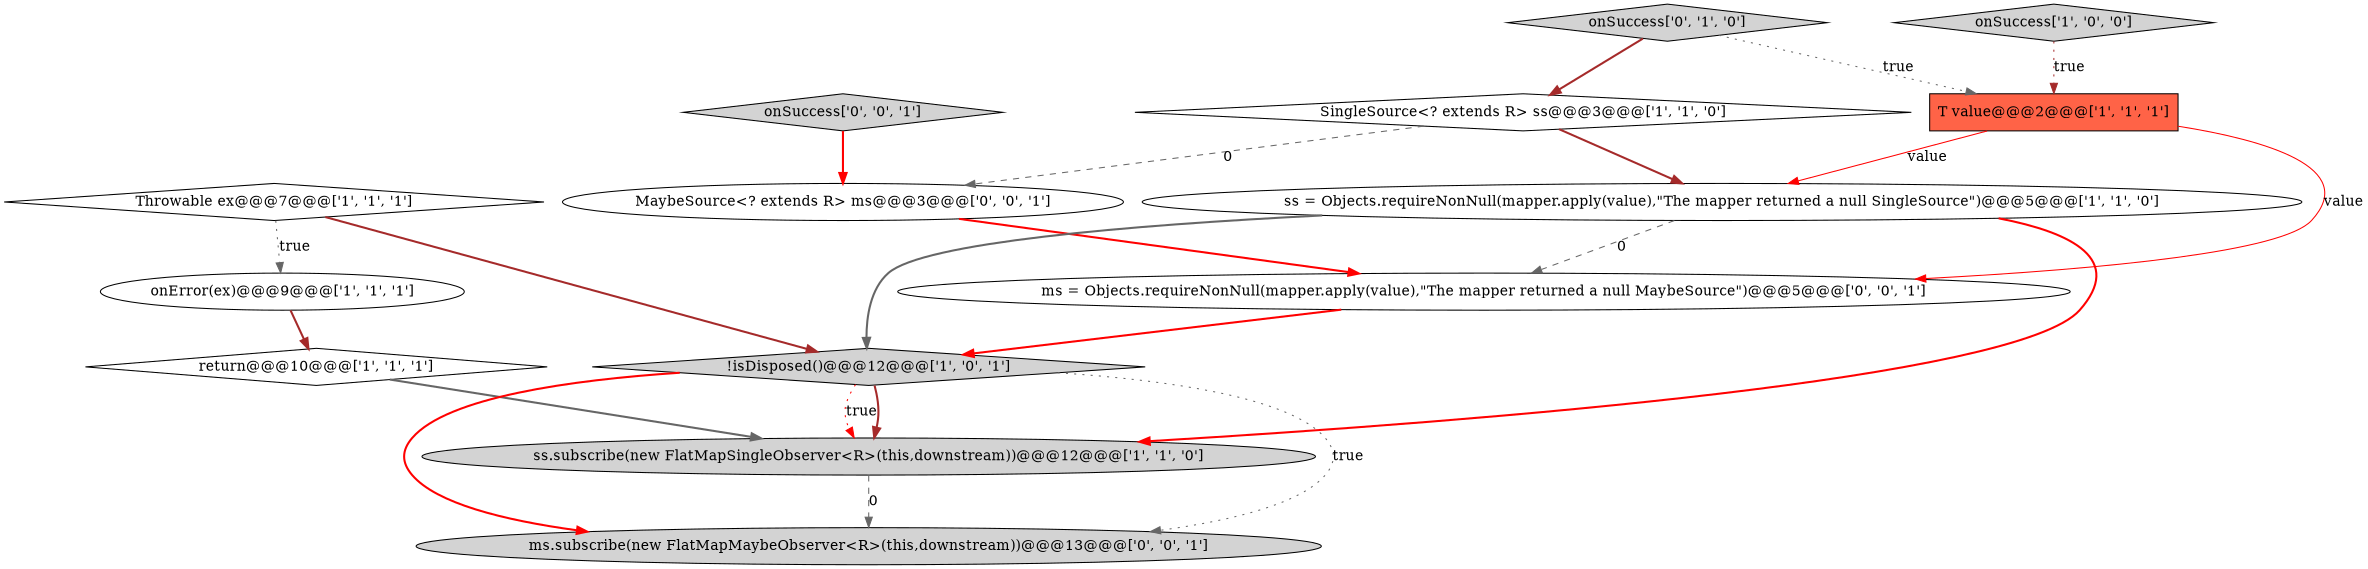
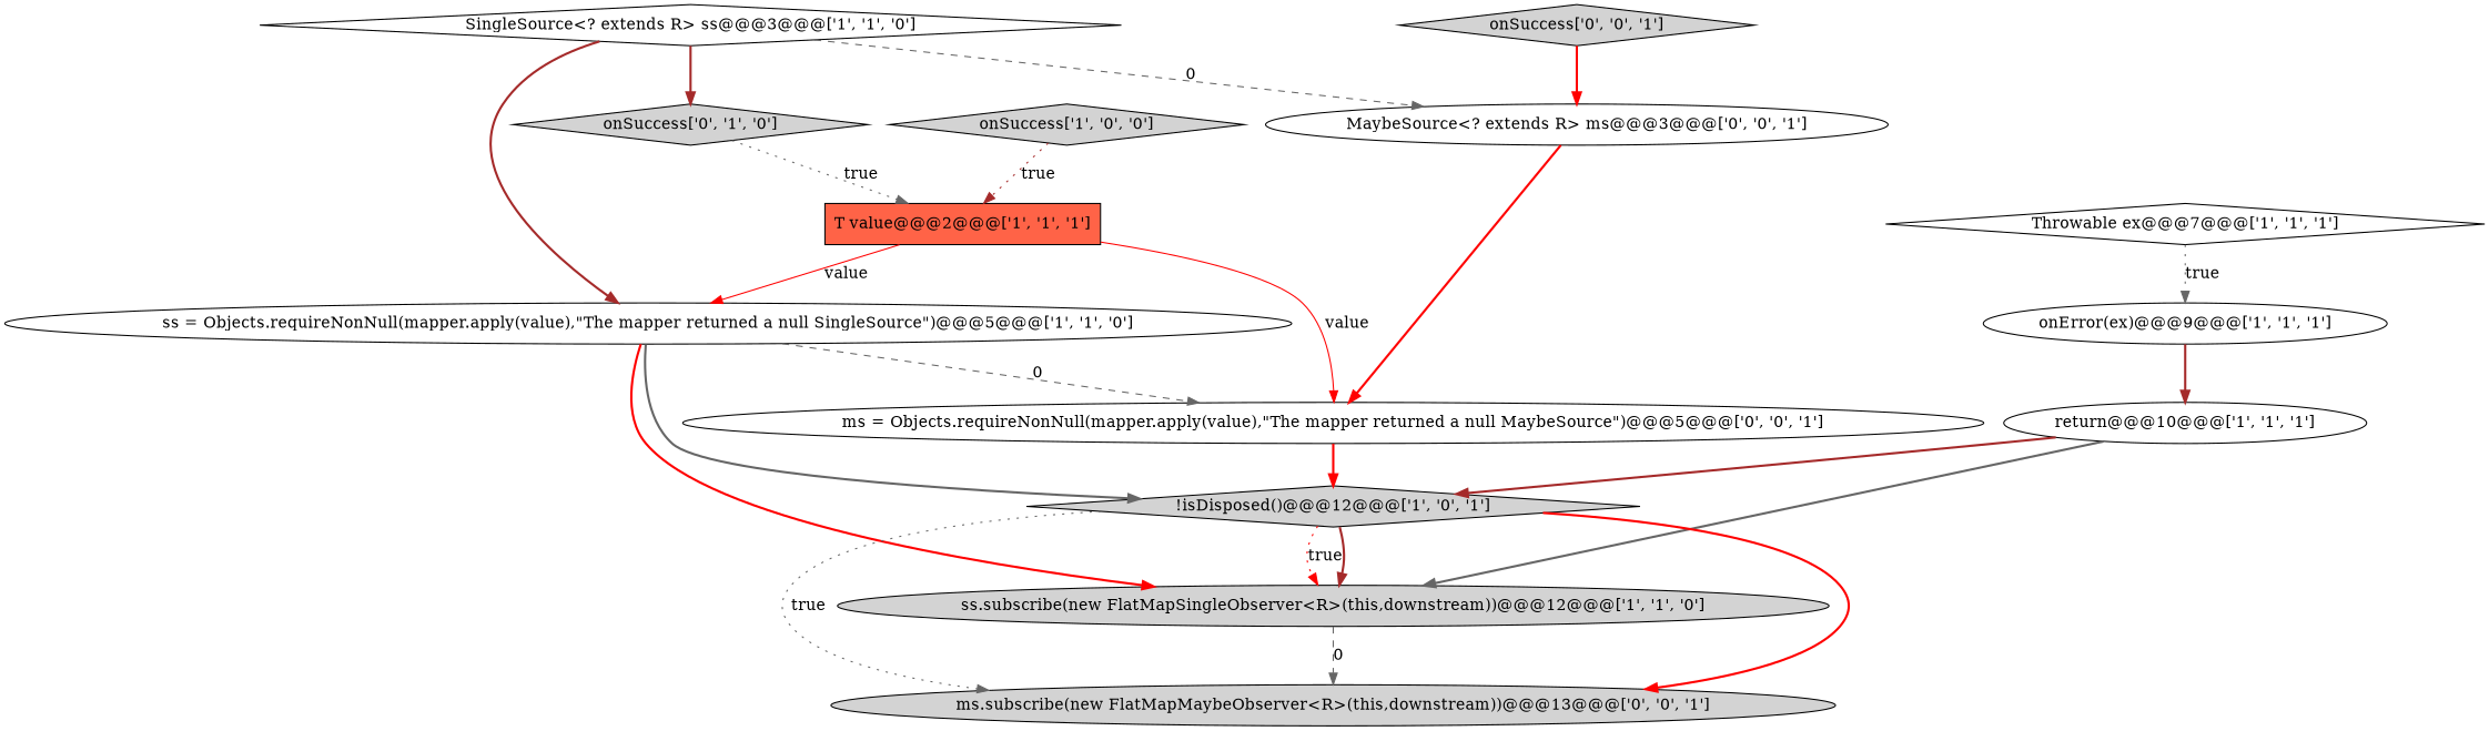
  digraph {
    node [fillcolor=white shape=ellipse style=filled]
    edge [color=gray40 style=bold]
    n1 [fillcolor=lightgray label="ms.subscribe(new FlatMapMaybeObserver<R>(this,downstream))@@@13@@@['0', '0', '1']"]
    n2 [fillcolor=lightgray label="ss.subscribe(new FlatMapSingleObserver<R>(this,downstream))@@@12@@@['1', '1', '0']"]
    n3 [fillcolor=lightgray label="onSuccess['0', '1', '0']" shape=diamond]
    n4 [label="SingleSource<? extends R> ss@@@3@@@['1', '1', '0']" shape=diamond]
    n5 [fillcolor=tomato label="T value@@@2@@@['1', '1', '1']" shape=box]
    n6 [label="MaybeSource<? extends R> ms@@@3@@@['0', '0', '1']"]
    n7 [label="ss = Objects.requireNonNull(mapper.apply(value),\"The mapper returned a null SingleSource\")@@@5@@@['1', '1', '0']"]
    n8 [label="ms = Objects.requireNonNull(mapper.apply(value),\"The mapper returned a null MaybeSource\")@@@5@@@['0', '0', '1']"]
    n9 [label="onError(ex)@@@9@@@['1', '1', '1']"]
-   n10 [label="return@@@10@@@['1', '1', '1']" shape=diamond]
+   n10 [label="return@@@10@@@['1', '1', '1']"]
    n11 [fillcolor=lightgray label="onSuccess['0', '0', '1']" shape=diamond]
    n12 [fillcolor=lightgray label="!isDisposed()@@@12@@@['1', '0', '1']" shape=diamond]
    n13 [fillcolor=lightgray label="onSuccess['1', '0', '0']" shape=diamond]
    n14 [label="Throwable ex@@@7@@@['1', '1', '1']" shape=diamond]
    n2 -> n1 [label=0 style=dashed]
-   n3 -> n4 [color=brown]
+   n4 -> n3 [color=brown]
    n3 -> n5 [label=true style=dotted]
    n4 -> n6 [label=0 style=dashed]
    n4 -> n7 [color=brown]
    n5 -> n7 [color=red label=value style=solid]
    n5 -> n8 [color=red label=value style=solid]
    n6 -> n8 [color=red]
    n7 -> n2 [color=red]
    n7 -> n8 [label=0 style=dashed]
    n7 -> n12
    n8 -> n12 [color=red]
    n9 -> n10 [color=brown]
    n10 -> n2
-   n14 -> n12 [color=brown]
+   n10 -> n12 [color=brown]
    n11 -> n6 [color=red]
    n12 -> n1 [label=true style=dotted]
    n12 -> n1 [color=red]
    n12 -> n2 [color=red label=true style=dotted]
    n12 -> n2 [color=brown]
    n13 -> n5 [color=brown label=true style=dotted]
    n14 -> n9 [label=true style=dotted]
  }
